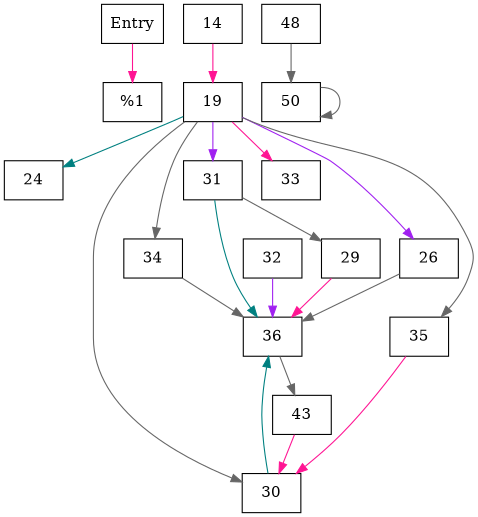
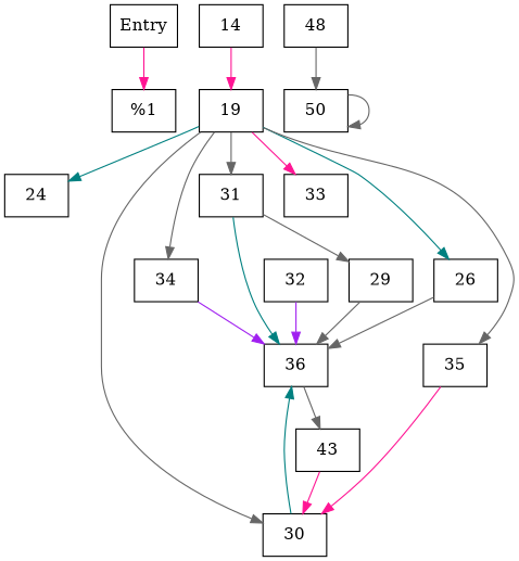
  digraph {
    fontname="DejaVu Serif"
    node [fontname="DejaVu Serif" shape=rectangle]
    edge [color=gray40 fontname="DejaVu Serif"]
    n1 [label=Entry]
    n2 [label="%1"]
    n3 [label=14]
    n4 [label=19]
    n5 [label=24]
    n6 [label=26]
    n7 [label=30]
    n8 [label=31]
    n9 [label=33]
    n10 [label=34]
    n11 [label=35]
    n12 [label=36]
    n13 [label=29]
    n14 [label=32]
    n15 [label=43]
    n16 [label=48]
    n17 [label=50]
    n1 -> n2 [color=deeppink]
    n3 -> n4 [color=deeppink]
    n4 -> n5 [color=teal]
-   n4 -> n6 [color=purple]
+   n4 -> n6 [color=teal]
    n4 -> n7
-   n4 -> n8 [color=purple]
+   n4 -> n8
    n4 -> n9 [color=deeppink]
    n4 -> n10
    n4 -> n11
    n6 -> n12
    n7 -> n12 [color=teal]
    n8 -> n12 [color=teal]
    n8 -> n13
-   n10 -> n12
+   n10 -> n12 [color=purple]
    n11 -> n7 [color=deeppink]
    n12 -> n15
-   n13 -> n12 [color=deeppink]
+   n13 -> n12
    n14 -> n12 [color=purple]
    n15 -> n7 [color=deeppink]
    n16 -> n17
    n17 -> n17
  }
